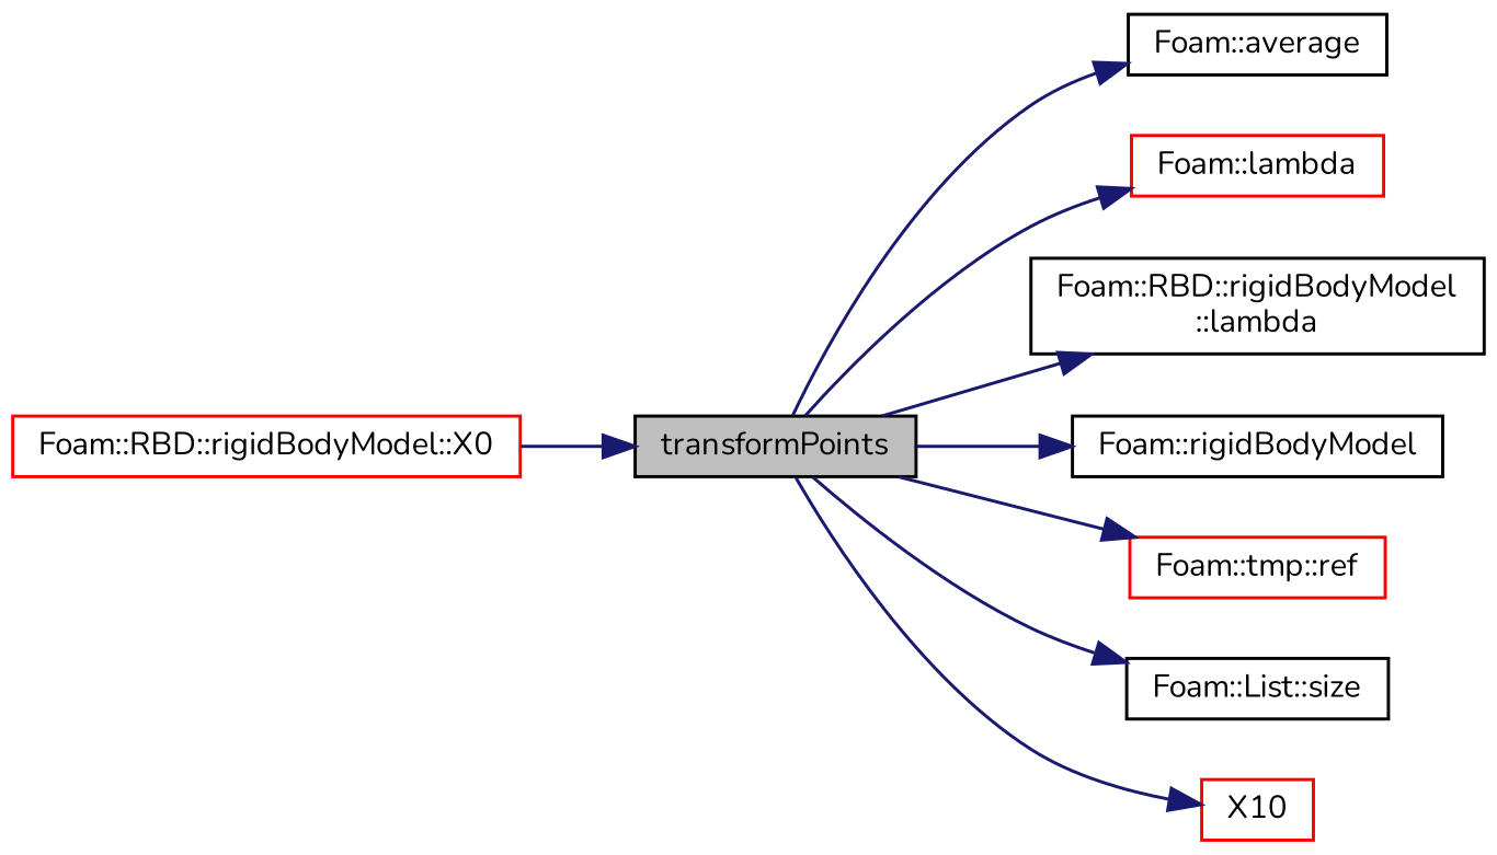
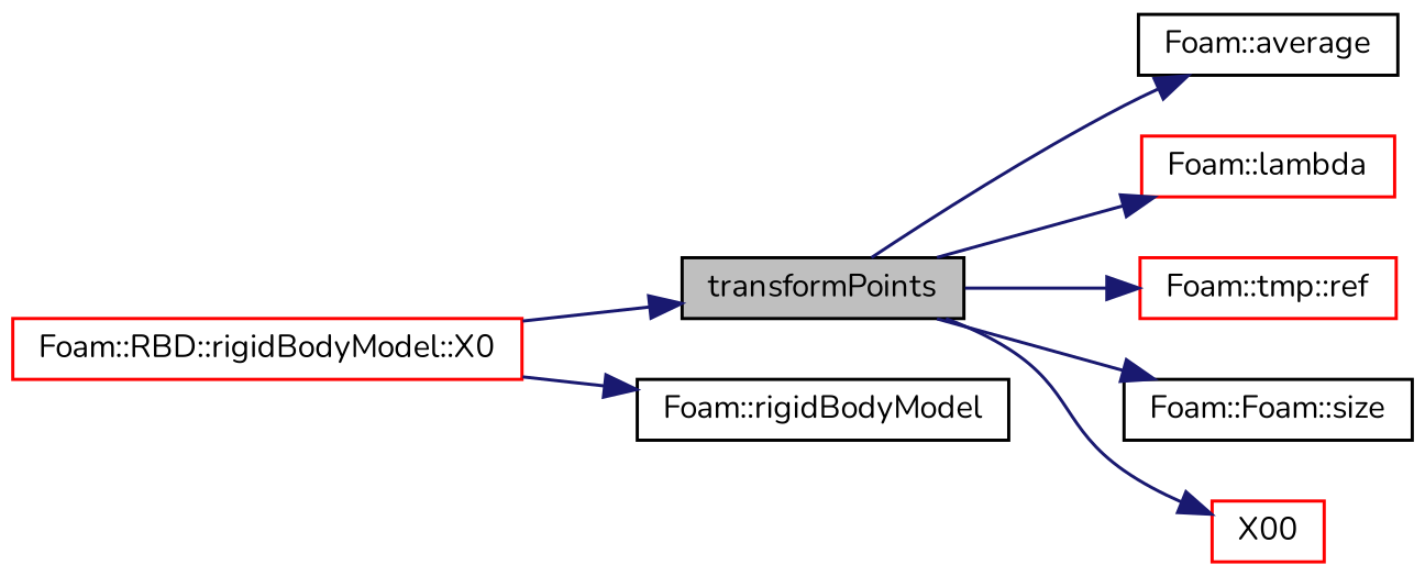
  digraph {
    fontname=Nunito
    rankdir=LR
    node [color=black fontname=Nunito fontsize=10 shape=record]
    edge [color=midnightblue fontname=Nunito fontsize=10 labelfontname=Helvetica labelfontsize=10 style=solid]
    n1 [fillcolor=grey75 fontcolor=black height=0.2 label=transformPoints style=filled width=0.4]
    n2 [height=0.2 label="Foam::average" width=0.4]
    n3 [color=red height=0.2 label="Foam::lambda" width=0.4]
-   n4 [height=0.2 label="Foam::RBD::rigidBodyModel\l::lambda" width=0.4]
    n5 [height=0.2 label="Foam::rigidBodyModel" width=0.4]
    n6 [color=red height=0.2 label="Foam::tmp::ref" width=0.4]
-   n7 [height=0.2 label="Foam::List::size" width=0.4]
-   n8 [color=red height=0.2 label=X10 width=0.4]
+   n7 [height=0.2 label="Foam::Foam::size" width=0.4]
+   n8 [color=red height=0.2 label=X00 width=0.4]
    n9 [color=red height=0.2 label="Foam::RBD::rigidBodyModel::X0" width=0.4]
    n1 -> n2
    n1 -> n3
-   n1 -> n4
-   n1 -> n5
+   n9 -> n5
    n1 -> n6
    n1 -> n7
    n1 -> n8
    n9 -> n1
  }
